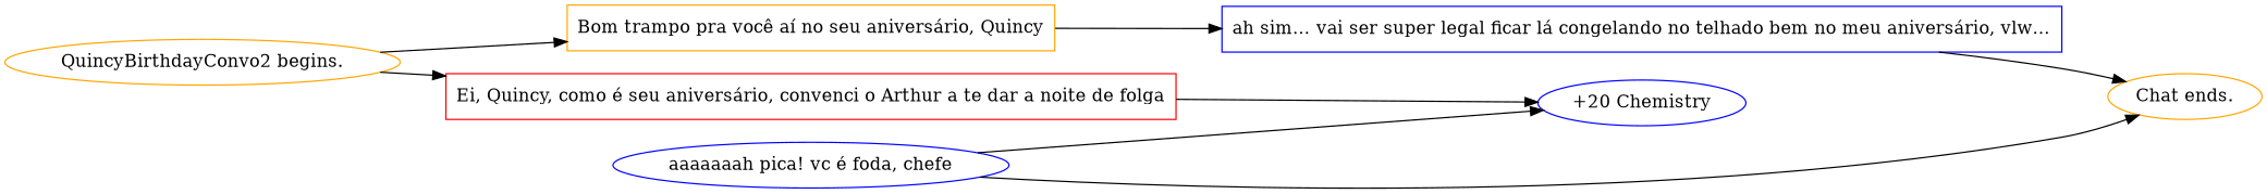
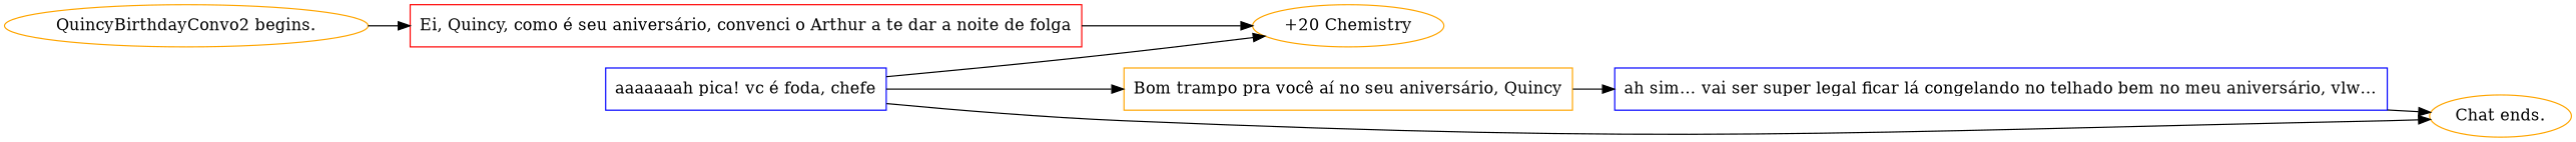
  digraph {
    rankdir=LR
    node [color=orange shape=box]
    "QuincyBirthdayConvo2 begins." [shape=""]
    n2 [color=red label="Ei, Quincy, como é seu aniversário, convenci o Arthur a te dar a noite de folga"]
    n3 [label="Bom trampo pra você aí no seu aniversário, Quincy"]
-   n4 [color=blue label="+20 Chemistry" shape=""]
+   n4 [label="+20 Chemistry" shape=""]
    n5 [color=blue label="ah sim… vai ser super legal ficar lá congelando no telhado bem no meu aniversário, vlw…"]
    "Chat ends." [shape=""]
-   n7 [color=blue label="aaaaaaah pica! vc é foda, chefe" shape=ellipse]
+   n7 [color=blue label="aaaaaaah pica! vc é foda, chefe"]
    "QuincyBirthdayConvo2 begins." -> n2
-   "QuincyBirthdayConvo2 begins." -> n3
+   n7 -> n3
    n2 -> n4
    n3 -> n5
    n5 -> "Chat ends."
    n7 -> n4
    n7 -> "Chat ends."
  }
